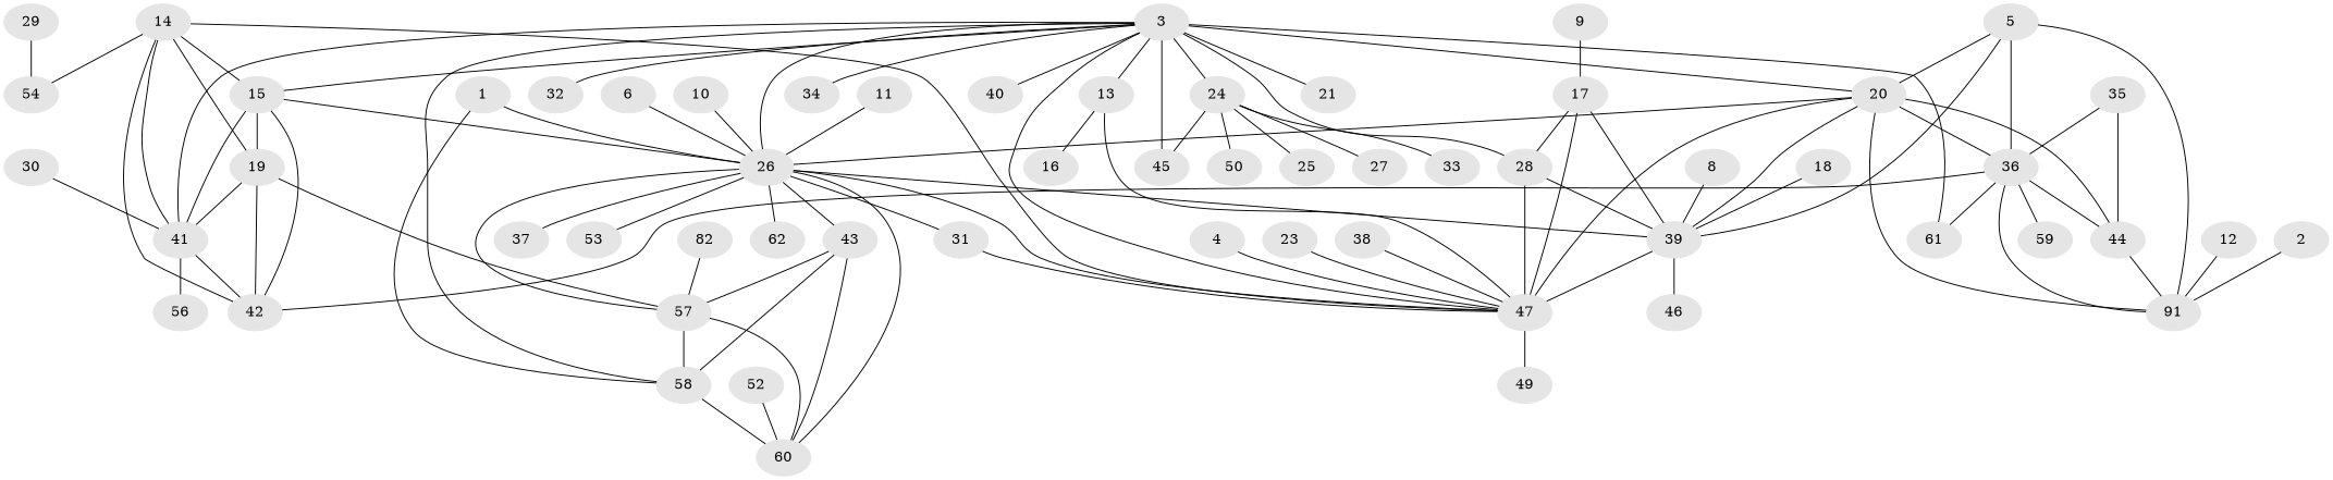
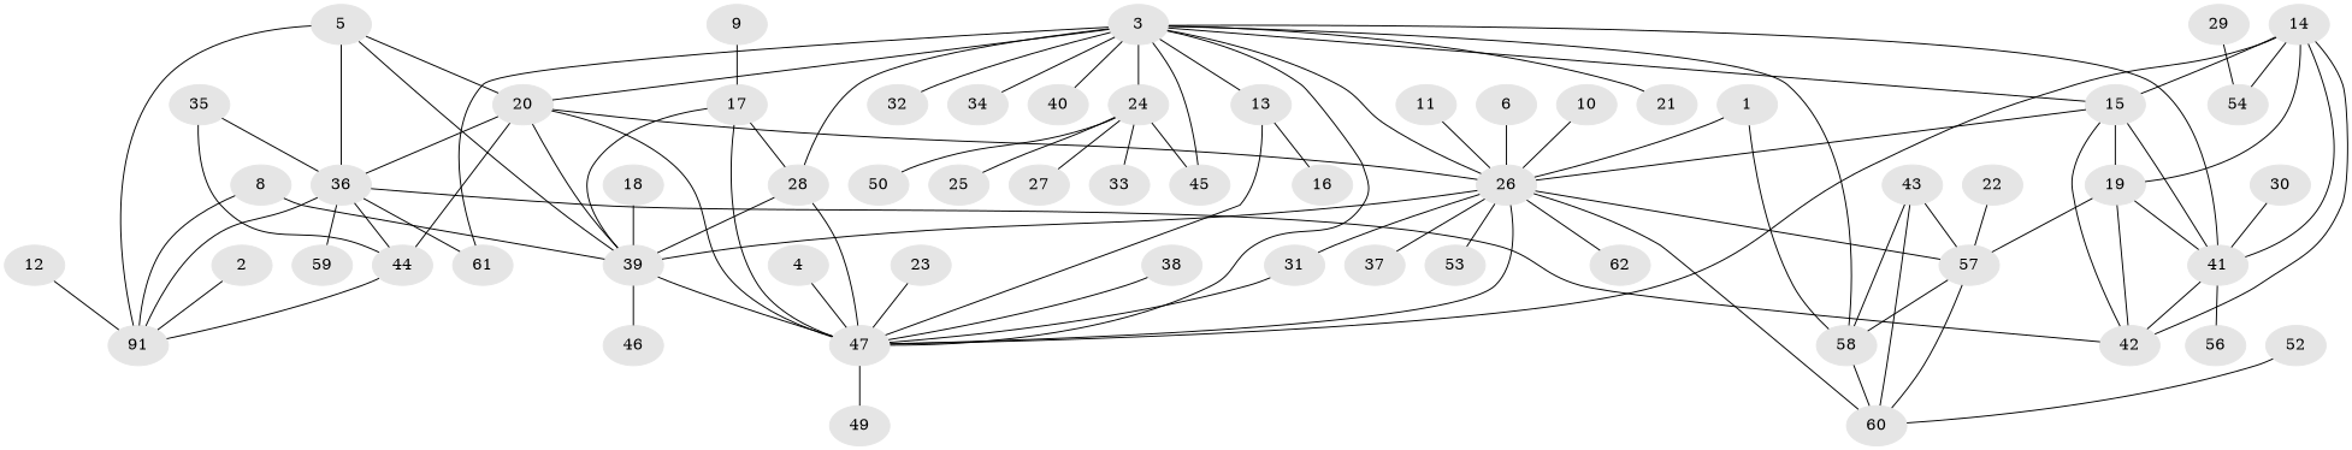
  graph {
    node [color=gray90 style=filled]
    edge [weight=1.0]
    1
    26
    58
    47
    39
    57
    31
    37
    43
    53
    60
    62
    n13 [label=91]
    2
    3
    13
    15
    20
    21
    24
    28
    32
    34
    40
    41
    45
    61
    16
    19
    42
    36
    44
    25
    27
    33
    50
    56
    49
    4
    5
    59
    46
    6
    8
    9
    17
    10
    11
    12
    14
    54
    18
-   22 [label=82]
+   22
    23
    29
    30
    35
    38
    52
    1 -- 26
    1 -- 58 [weight=2.0]
    26 -- 47
    26 -- 39
    26 -- 57
    26 -- 31
    26 -- 37
-   26 -- 43
    26 -- 53
    26 -- 60
    26 -- 62
    58 -- 60 [weight=2.0]
    47 -- 49
    39 -- 47 [weight=2.0]
    39 -- 46
    57 -- 58 [weight=2.0]
    57 -- 60
    31 -- 47
    43 -- 58 [weight=2.0]
    43 -- 57
    43 -- 60
    2 -- n13
    3 -- 26
    3 -- 58
    3 -- 47
    3 -- 13
    3 -- 15
    3 -- 20
    3 -- 21
    3 -- 24 [weight=6.0]
    3 -- 28
    3 -- 32
    3 -- 34
    3 -- 40
    3 -- 41
    3 -- 45 [weight=3.0]
    3 -- 61
    13 -- 47
    13 -- 16
    15 -- 26
    15 -- 41
    15 -- 19
    15 -- 42
    20 -- 26
    20 -- 47
    20 -- 39
-   20 -- n13
+   8 -- n13
    20 -- 36
    20 -- 44
    24 -- 45 [weight=2.0]
    24 -- 25
    24 -- 27
    24 -- 33
    24 -- 50
    28 -- 47 [weight=4.0]
    28 -- 39 [weight=2.0]
    41 -- 42
    41 -- 56
    19 -- 57
    19 -- 41
    19 -- 42
    36 -- n13
    36 -- 61
    36 -- 42
    36 -- 44
    36 -- 59
    44 -- n13
    4 -- 47
    5 -- 39
    5 -- n13 [weight=2.0]
    5 -- 20 [weight=2.0]
    5 -- 36 [weight=2.0]
    6 -- 26
    8 -- 39
    9 -- 17
    17 -- 47 [weight=2.0]
    17 -- 39
    17 -- 28 [weight=2.0]
    10 -- 26
    11 -- 26
    12 -- n13
    14 -- 47
    14 -- 15 [weight=2.0]
    14 -- 41 [weight=2.0]
    14 -- 19 [weight=2.0]
    14 -- 42 [weight=2.0]
    14 -- 54
    18 -- 39
    22 -- 57
    23 -- 47
    29 -- 54
    30 -- 41
    35 -- 36
    35 -- 44 [weight=2.0]
    38 -- 47
    52 -- 60
  }
